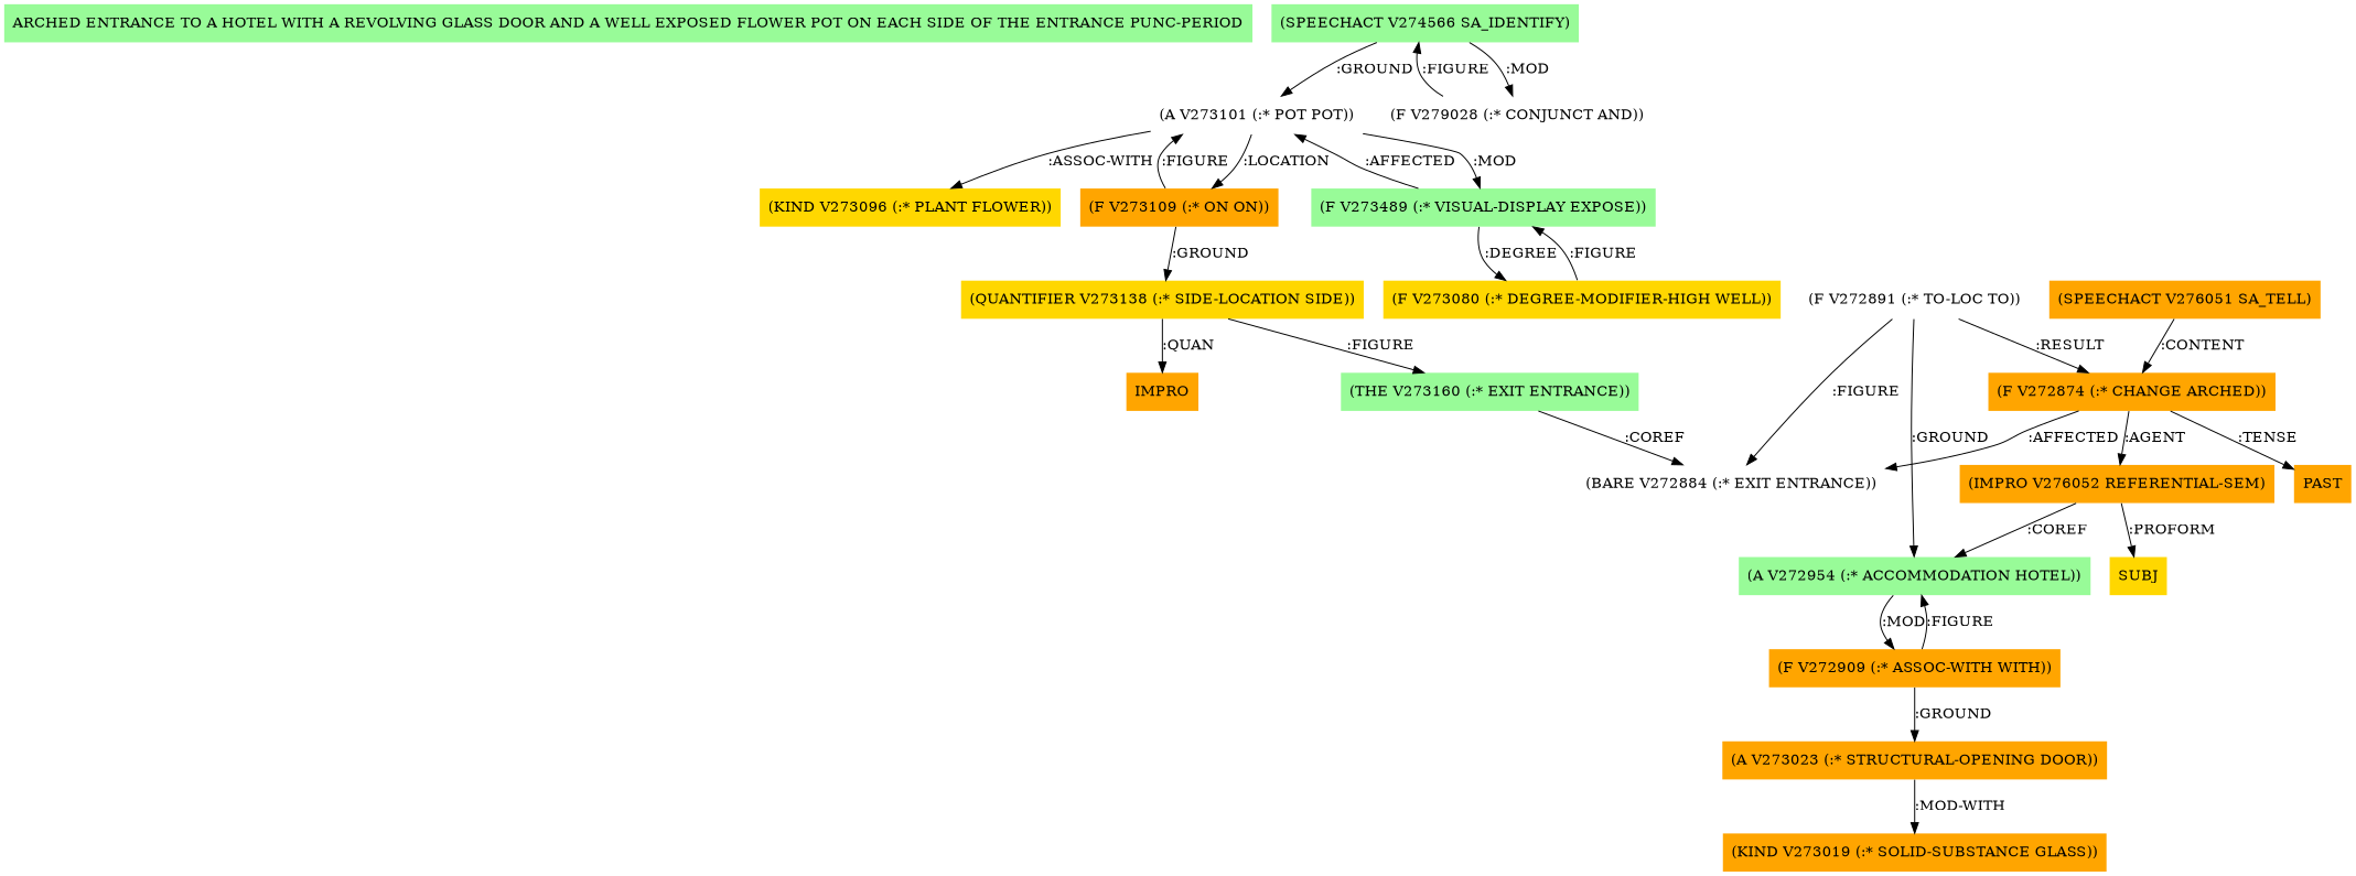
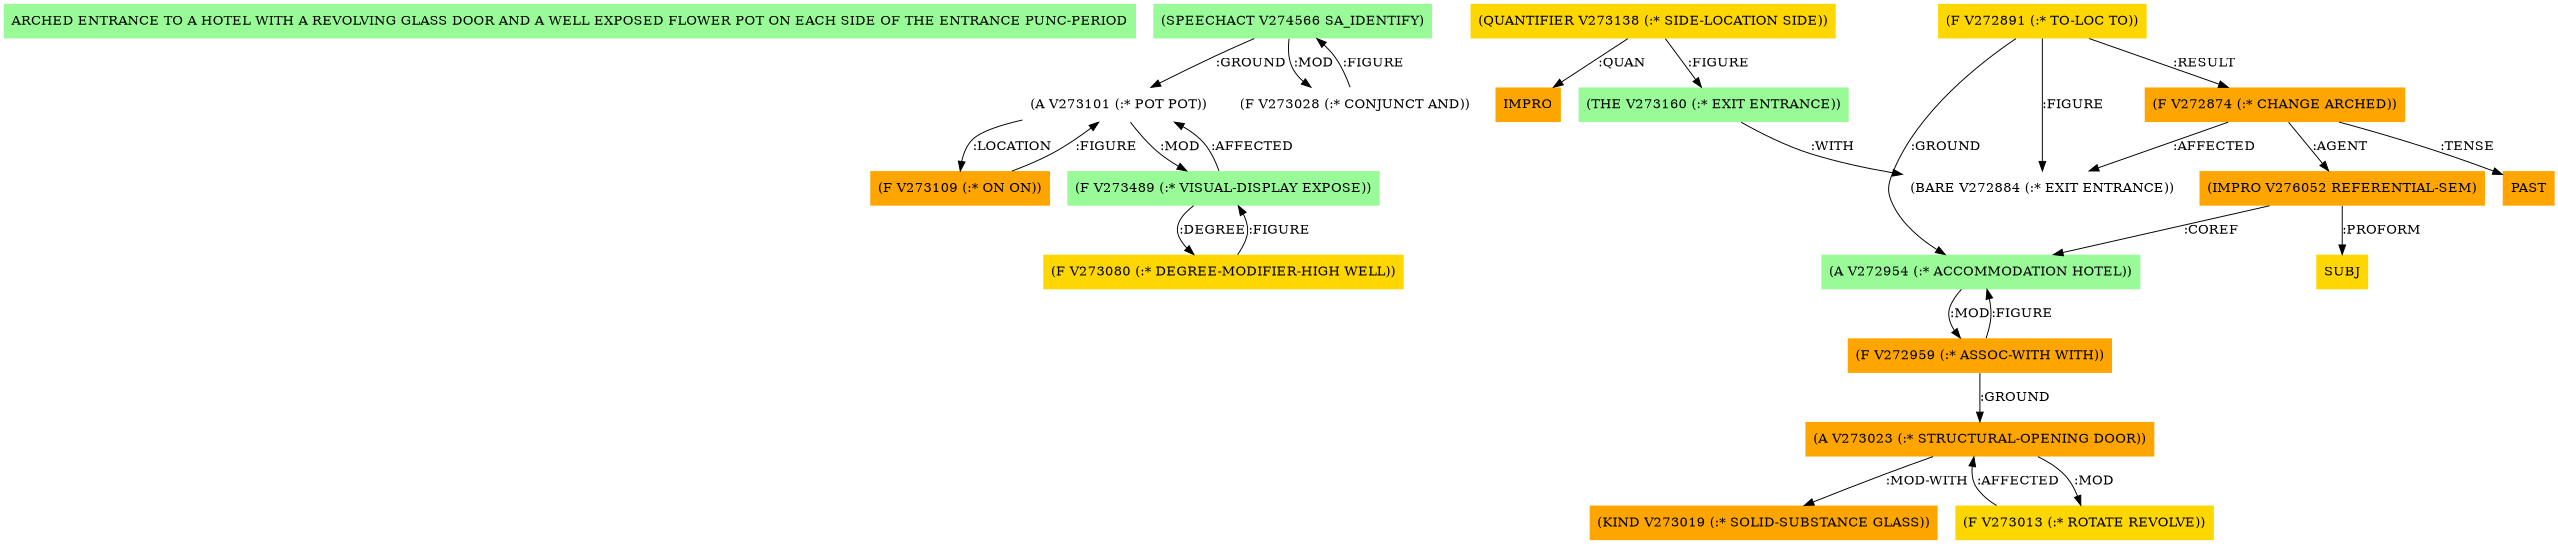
  digraph {
    node [fillcolor=orange shape=none style=filled]
    "ARCHED ENTRANCE TO A HOTEL WITH A REVOLVING GLASS DOOR AND A WELL EXPOSED FLOWER POT ON EACH SIDE OF THE ENTRANCE PUNC-PERIOD" [fillcolor=palegreen]
    n2 [fillcolor=palegreen label="(SPEECHACT V274566 SA_IDENTIFY)"]
    n3 [fillcolor=white label="(A V273101 (:* POT POT))"]
-   n4 [fillcolor=white label="(F V279028 (:* CONJUNCT AND))"]
-   n5 [fillcolor=gold label="(KIND V273096 (:* PLANT FLOWER))"]
+   n4 [fillcolor=white label="(F V273028 (:* CONJUNCT AND))"]
    n6 [label="(F V273109 (:* ON ON))"]
    n7 [fillcolor=palegreen label="(F V273489 (:* VISUAL-DISPLAY EXPOSE))"]
    n8 [fillcolor=gold label="(QUANTIFIER V273138 (:* SIDE-LOCATION SIDE))"]
    n9 [fillcolor=gold label="(F V273080 (:* DEGREE-MODIFIER-HIGH WELL))"]
    n10 [label=IMPRO]
    n11 [fillcolor=palegreen label="(THE V273160 (:* EXIT ENTRANCE))"]
    n12 [fillcolor=white label="(BARE V272884 (:* EXIT ENTRANCE))"]
-   n13 [label="(SPEECHACT V276051 SA_TELL)"]
    n14 [label="(F V272874 (:* CHANGE ARCHED))"]
    n15 [label="(IMPRO V276052 REFERENTIAL-SEM)"]
    n16 [label=PAST]
-   n17 [fillcolor=white label="(F V272891 (:* TO-LOC TO))"]
+   n17 [fillcolor=gold label="(F V272891 (:* TO-LOC TO))"]
    n18 [fillcolor=palegreen label="(A V272954 (:* ACCOMMODATION HOTEL))"]
    n19 [fillcolor=gold label=SUBJ]
-   n20 [label="(F V272909 (:* ASSOC-WITH WITH))"]
+   n20 [label="(F V272959 (:* ASSOC-WITH WITH))"]
    n21 [label="(A V273023 (:* STRUCTURAL-OPENING DOOR))"]
    n22 [label="(KIND V273019 (:* SOLID-SUBSTANCE GLASS))"]
+   n23 [fillcolor=gold label="(F V273013 (:* ROTATE REVOLVE))"]
    n2 -> n3 [label=":GROUND"]
    n2 -> n4 [label=":MOD"]
-   n3 -> n5 [label=":ASSOC-WITH"]
    n3 -> n6 [label=":LOCATION"]
    n3 -> n7 [label=":MOD"]
    n4 -> n2 [label=":FIGURE"]
    n6 -> n3 [label=":FIGURE"]
-   n6 -> n8 [label=":GROUND"]
    n7 -> n3 [label=":AFFECTED"]
    n7 -> n9 [label=":DEGREE"]
    n8 -> n10 [label=":QUAN"]
    n8 -> n11 [label=":FIGURE"]
    n9 -> n7 [label=":FIGURE"]
-   n11 -> n12 [label=":COREF"]
-   n13 -> n14 [label=":CONTENT"]
+   n11 -> n12 [label=":WITH"]
    n14 -> n12 [label=":AFFECTED"]
    n14 -> n15 [label=":AGENT"]
    n14 -> n16 [label=":TENSE"]
    n15 -> n18 [label=":COREF"]
    n15 -> n19 [label=":PROFORM"]
    n17 -> n12 [label=":FIGURE"]
    n17 -> n14 [label=":RESULT"]
    n17 -> n18 [label=":GROUND"]
    n18 -> n20 [label=":MOD"]
    n20 -> n18 [label=":FIGURE"]
    n20 -> n21 [label=":GROUND"]
    n21 -> n22 [label=":MOD-WITH"]
+   n21 -> n23 [label=":MOD"]
+   n23 -> n21 [label=":AFFECTED"]
  }
